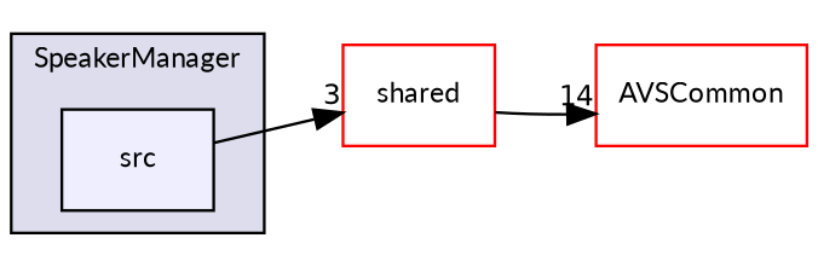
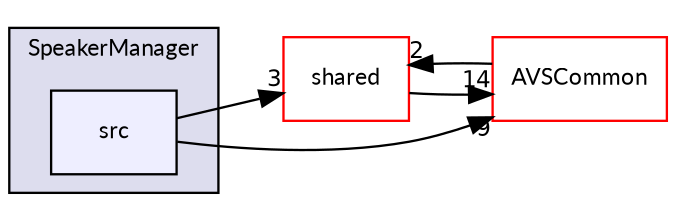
  digraph {
    compound=true
    fontname=Lato
    rankdir=LR
    node [fillcolor=white fontname=Lato fontsize=10 shape=box style=filled color=red]
    edge [fontname=Lato labeldistance=1.5 labelfontname=Helvetica labelfontsize=10]
    n1 [fillcolor="#eeeeff" label=src pencolor=black color=""]
    n2 [label=shared]
    n3 [label=AVSCommon]
    subgraph cluster_1 {
      bgcolor="#ddddee"
      fontsize=10
      label=SpeakerManager
      pencolor=black
      n1
    }
    n1 -> n2 [headlabel=3]
+   n1 -> n3 [headlabel=9]
    n2 -> n3 [headlabel=14]
+   n3 -> n2 [headlabel=2]
  }
